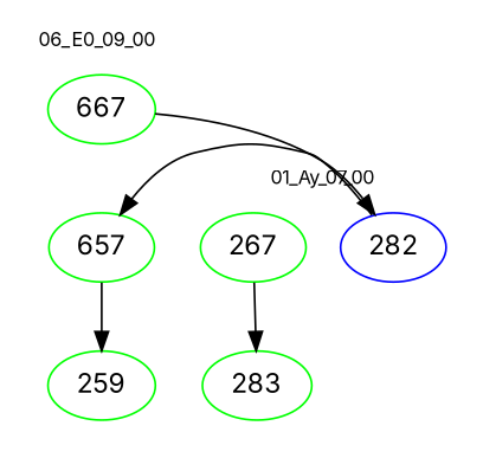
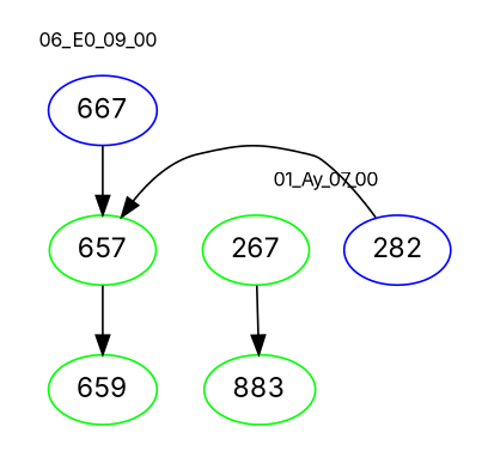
  digraph {
    fontname=Inter
    node [color=green fontname=Inter]
    edge [color=black fontname=Inter]
    n1 [color=blue label=282]
    n2 [label=267]
-   n3 [label=283]
-   n4 [label=667]
+   n3 [label=883]
+   n4 [color=blue label=667]
    n5 [label=657]
-   n6 [label=259]
+   n6 [label=659]
    subgraph cluster_1 {
      color=white
      fontsize=10
      label="01_Ay_07_00"
      n1
      n2
      n3
    }
    subgraph cluster_2 {
      color=white
      fontsize=10
      label="06_E0_09_00"
      n4
      n5
      n6
    }
    n1 -> n5
    n2 -> n3
-   n4 -> n1
+   n4 -> n5
    n5 -> n6
  }
